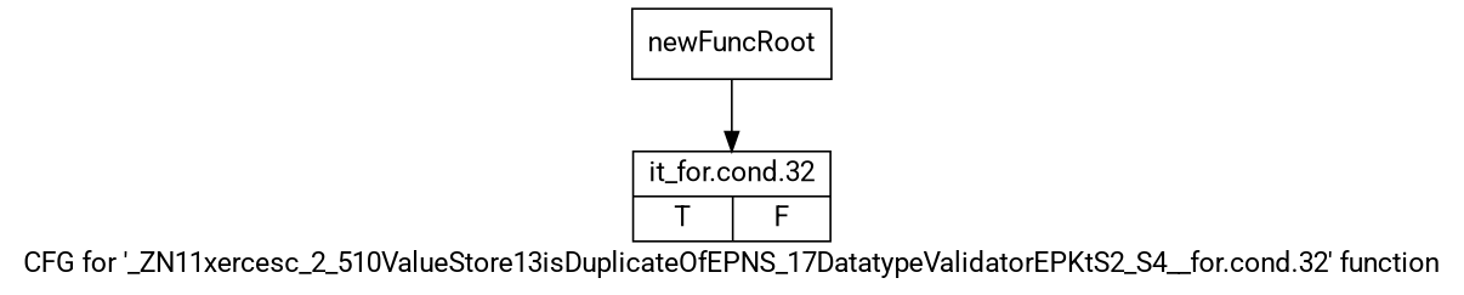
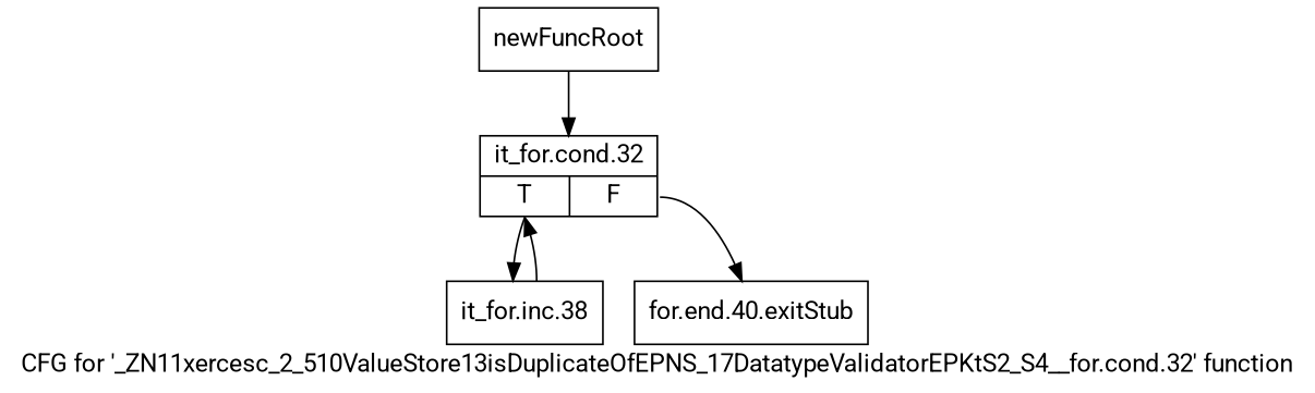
  digraph {
    label="CFG for '_ZN11xercesc_2_510ValueStore13isDuplicateOfEPNS_17DatatypeValidatorEPKtS2_S4__for.cond.32' function"
    fontname=Roboto
    node [shape=record fontname=Roboto]
    edge [fontname=Roboto]
    n1 [label="{newFuncRoot}"]
    n2 [label="{it_for.cond.32|{<s0>T|<s1>F}}"]
+   n3 [label="{for.end.40.exitStub}"]
+   n4 [label="{it_for.inc.38}"]
    n1 -> n2
+   n2 -> n3 [tailport=s1]
+   n2 -> n4 [tailport=s0]
+   n4 -> n2
  }
